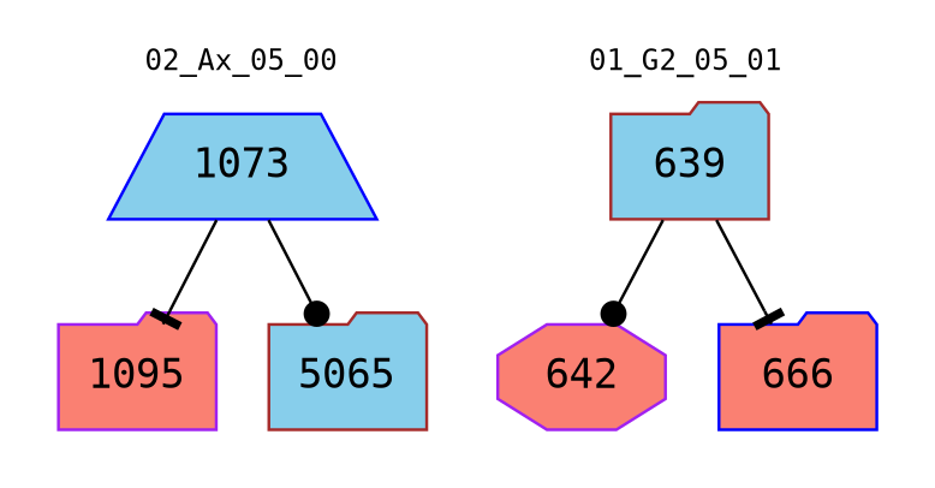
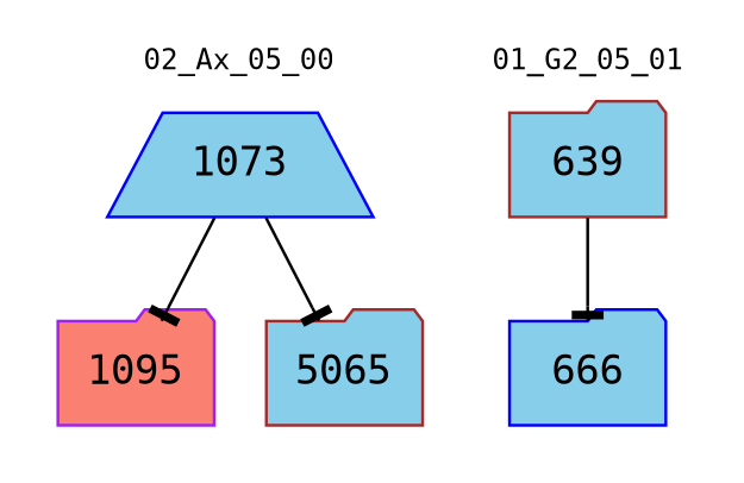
  digraph {
    fontname="DejaVu Sans Mono"
    node [color=blue fillcolor=skyblue fontname="DejaVu Sans Mono" shape=folder style=filled]
    edge [arrowhead=tee color=black fontname="DejaVu Sans Mono"]
    n1 [label=1073 shape=trapezium]
    n2 [color=purple fillcolor=salmon label=1095]
    n3 [color=brown label=5065]
    n4 [color=brown label=639]
-   n5 [color=purple fillcolor=salmon label=642 shape=octagon]
-   n6 [fillcolor=salmon label=666]
+   n6 [label=666]
    subgraph cluster_1 {
      color=white
      fontsize=10
      label="02_Ax_05_00"
      n1
      n2
      n3
    }
    subgraph cluster_2 {
      color=white
      fontsize=10
      label="01_G2_05_01"
      n4
-     n5
      n6
    }
    n1 -> n2
-   n1 -> n3 [arrowhead=dot]
-   n4 -> n5 [arrowhead=dot]
+   n1 -> n3
    n4 -> n6
  }
